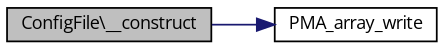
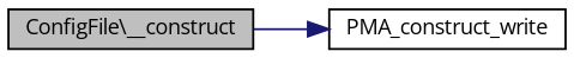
  digraph {
    rankdir=LR
    fontname="Open Sans"
    node [color=black fontname="Open Sans" fontsize=10 shape=record style=filled]
    n1 [fillcolor=grey75 fontcolor=black height=0.2 label="ConfigFile\\__construct" width=0.4]
-   n2 [fillcolor=white height=0.2 label=PMA_array_write width=0.4]
+   n2 [fillcolor=white height=0.2 label=PMA_construct_write width=0.4]
    n1 -> n2 [color=midnightblue fontname="Open Sans" fontsize=10 labelfontname=Helvetica labelfontsize=10 style=solid]
  }
